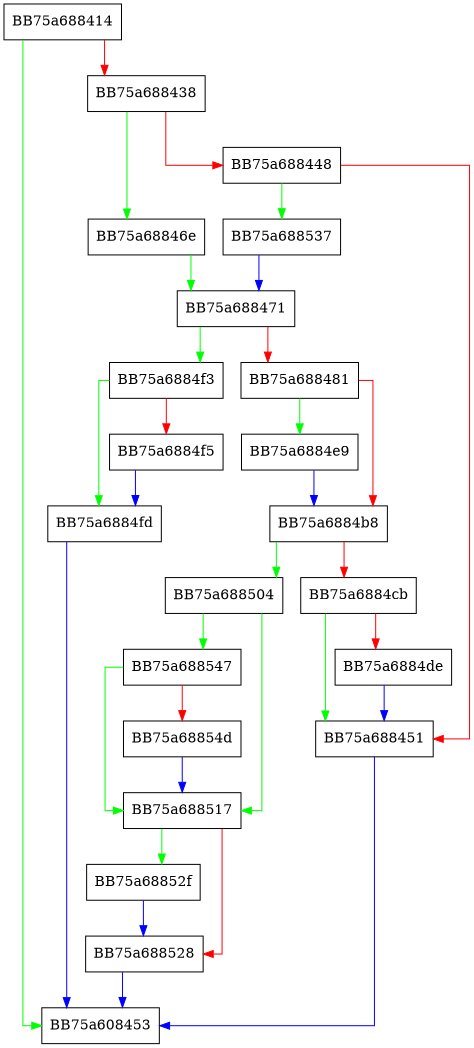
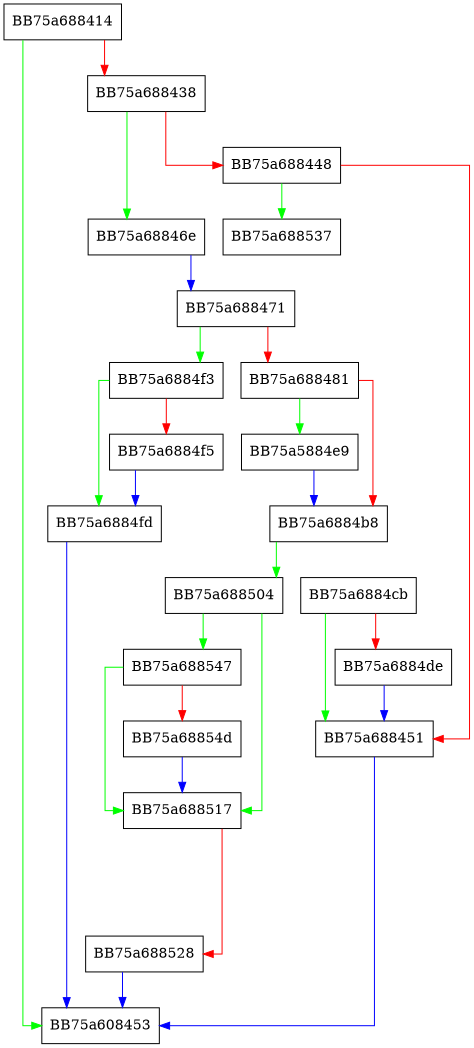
  digraph {
    splines=ortho
    node [shape=box]
    edge [color=green]
    n1 [label=BB75a608453]
    BB75a688414
    BB75a688438
    BB75a68846e
    BB75a688448
    BB75a688471
    BB75a688537
    BB75a688451
    BB75a6884f3
    BB75a688481
    BB75a6884fd
    BB75a6884f5
-   BB75a6884e9
+   BB75a6884e9 [label=BB75a5884e9]
    BB75a6884b8
    BB75a688504
    BB75a6884cb
    BB75a688547
    BB75a688517
    BB75a6884de
    BB75a68854d
-   BB75a68852f
    BB75a688528
    BB75a688414 -> n1
    BB75a688414 -> BB75a688438 [color=red]
    BB75a688438 -> BB75a68846e
    BB75a688438 -> BB75a688448 [color=red]
-   BB75a68846e -> BB75a688471
+   BB75a68846e -> BB75a688471 [color=blue]
    BB75a688448 -> BB75a688537
    BB75a688448 -> BB75a688451 [color=red]
    BB75a688471 -> BB75a6884f3
    BB75a688471 -> BB75a688481 [color=red]
-   BB75a688537 -> BB75a688471 [color=blue]
    BB75a688451 -> n1 [color=blue]
    BB75a6884f3 -> BB75a6884fd
    BB75a6884f3 -> BB75a6884f5 [color=red]
    BB75a688481 -> BB75a6884e9
    BB75a688481 -> BB75a6884b8 [color=red]
    BB75a6884fd -> n1 [color=blue]
    BB75a6884f5 -> BB75a6884fd [color=blue]
    BB75a6884e9 -> BB75a6884b8 [color=blue]
    BB75a6884b8 -> BB75a688504
-   BB75a6884b8 -> BB75a6884cb [color=red]
    BB75a688504 -> BB75a688547
    BB75a688504 -> BB75a688517
    BB75a6884cb -> BB75a688451
    BB75a6884cb -> BB75a6884de [color=red]
    BB75a688547 -> BB75a688517
    BB75a688547 -> BB75a68854d [color=red]
-   BB75a688517 -> BB75a68852f
    BB75a688517 -> BB75a688528 [color=red]
    BB75a6884de -> BB75a688451 [color=blue]
    BB75a68854d -> BB75a688517 [color=blue]
-   BB75a68852f -> BB75a688528 [color=blue]
    BB75a688528 -> n1 [color=blue]
  }
